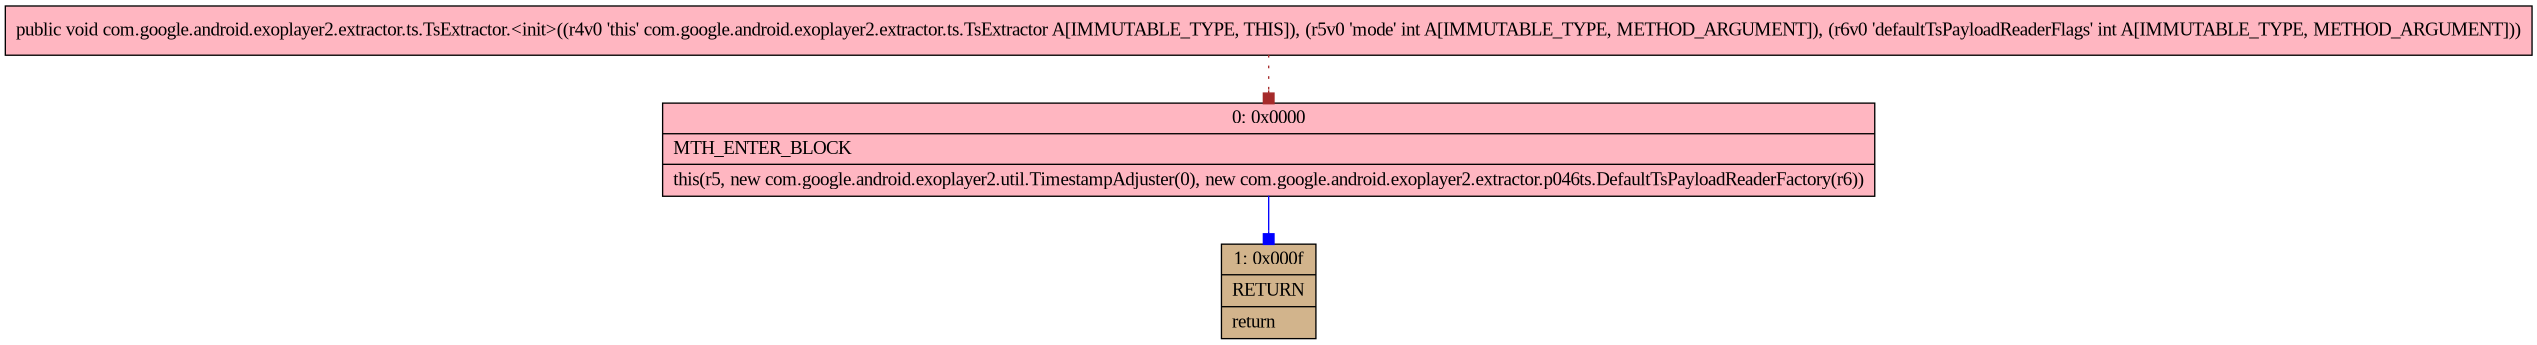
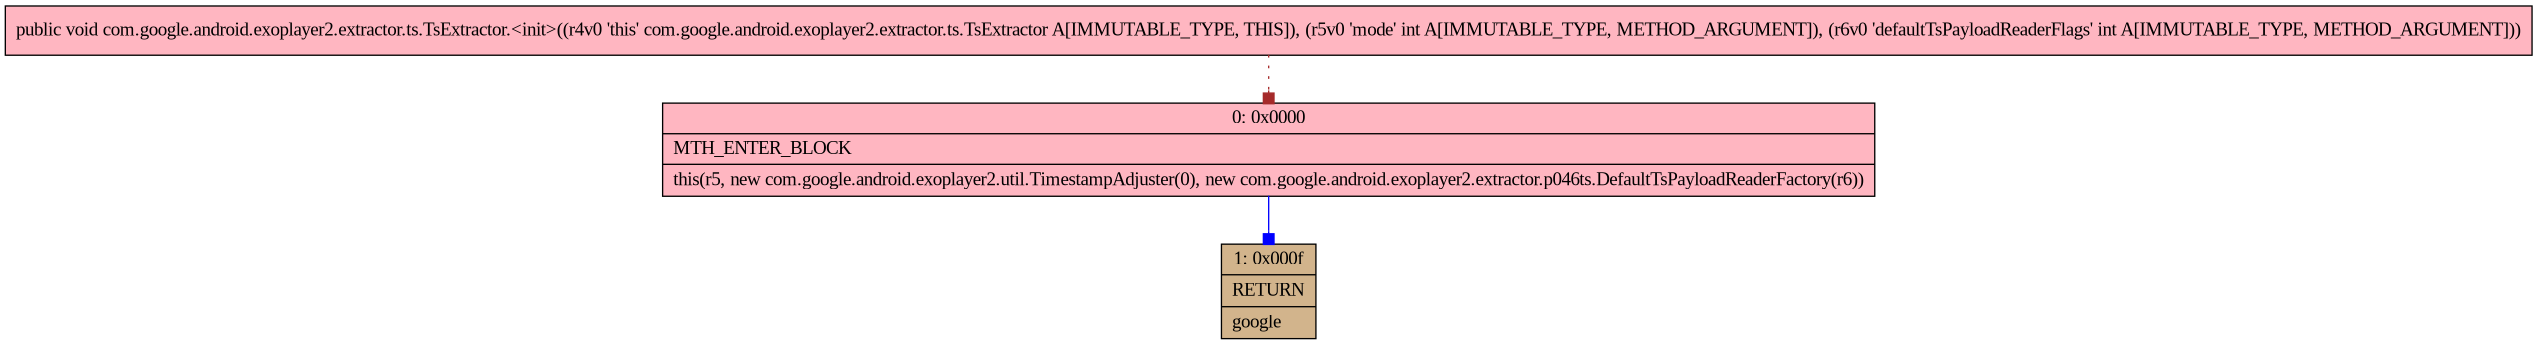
  digraph {
    fontname="Liberation Serif"
    node [shape=record style=filled fillcolor=lightpink fontname="Liberation Serif"]
    edge [arrowhead=box fontname="Liberation Serif"]
    n1 [label="{0\:\ 0x0000|MTH_ENTER_BLOCK\l|this(r5, new com.google.android.exoplayer2.util.TimestampAdjuster(0), new com.google.android.exoplayer2.extractor.p046ts.DefaultTsPayloadReaderFactory(r6))\l}"]
-   n2 [label="{1\:\ 0x000f|RETURN\l|return\l}" fillcolor=tan]
+   n2 [label="{1\:\ 0x000f|RETURN\l|google\l}" fillcolor=tan]
    n3 [label="{public void com.google.android.exoplayer2.extractor.ts.TsExtractor.\<init\>((r4v0 'this' com.google.android.exoplayer2.extractor.ts.TsExtractor A[IMMUTABLE_TYPE, THIS]), (r5v0 'mode' int A[IMMUTABLE_TYPE, METHOD_ARGUMENT]), (r6v0 'defaultTsPayloadReaderFlags' int A[IMMUTABLE_TYPE, METHOD_ARGUMENT])) }"]
    n1 -> n2 [color=blue style=solid]
    n3 -> n1 [color=brown style=dotted]
  }
